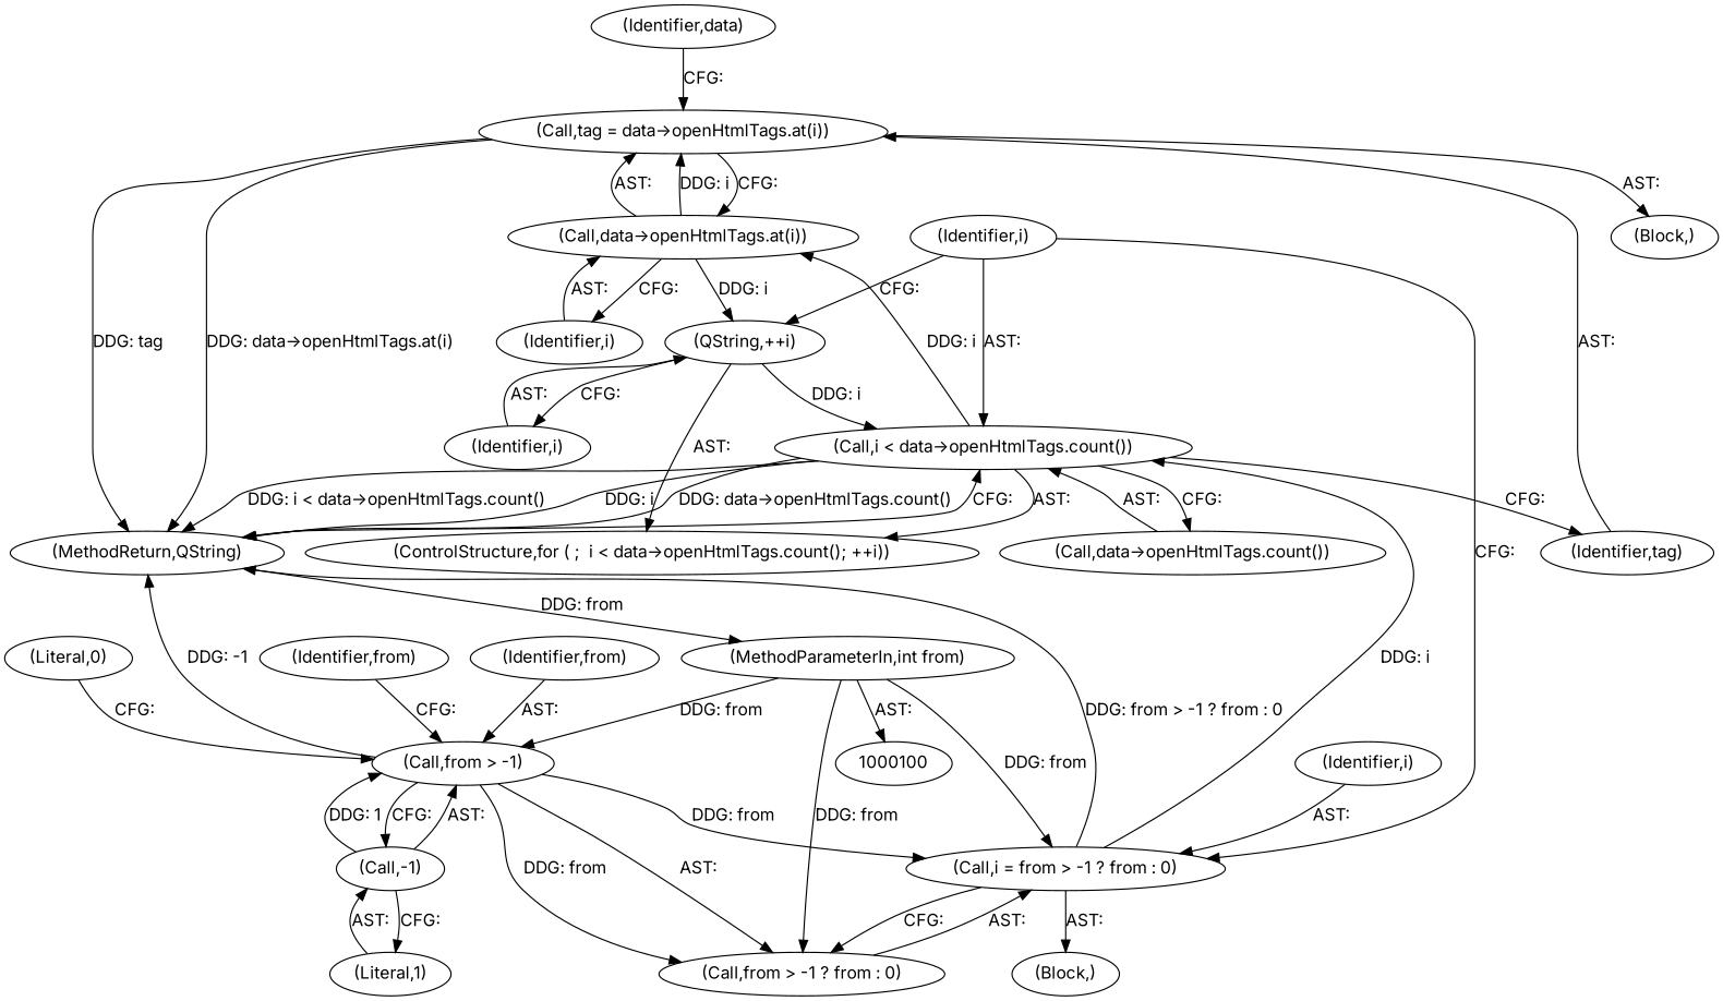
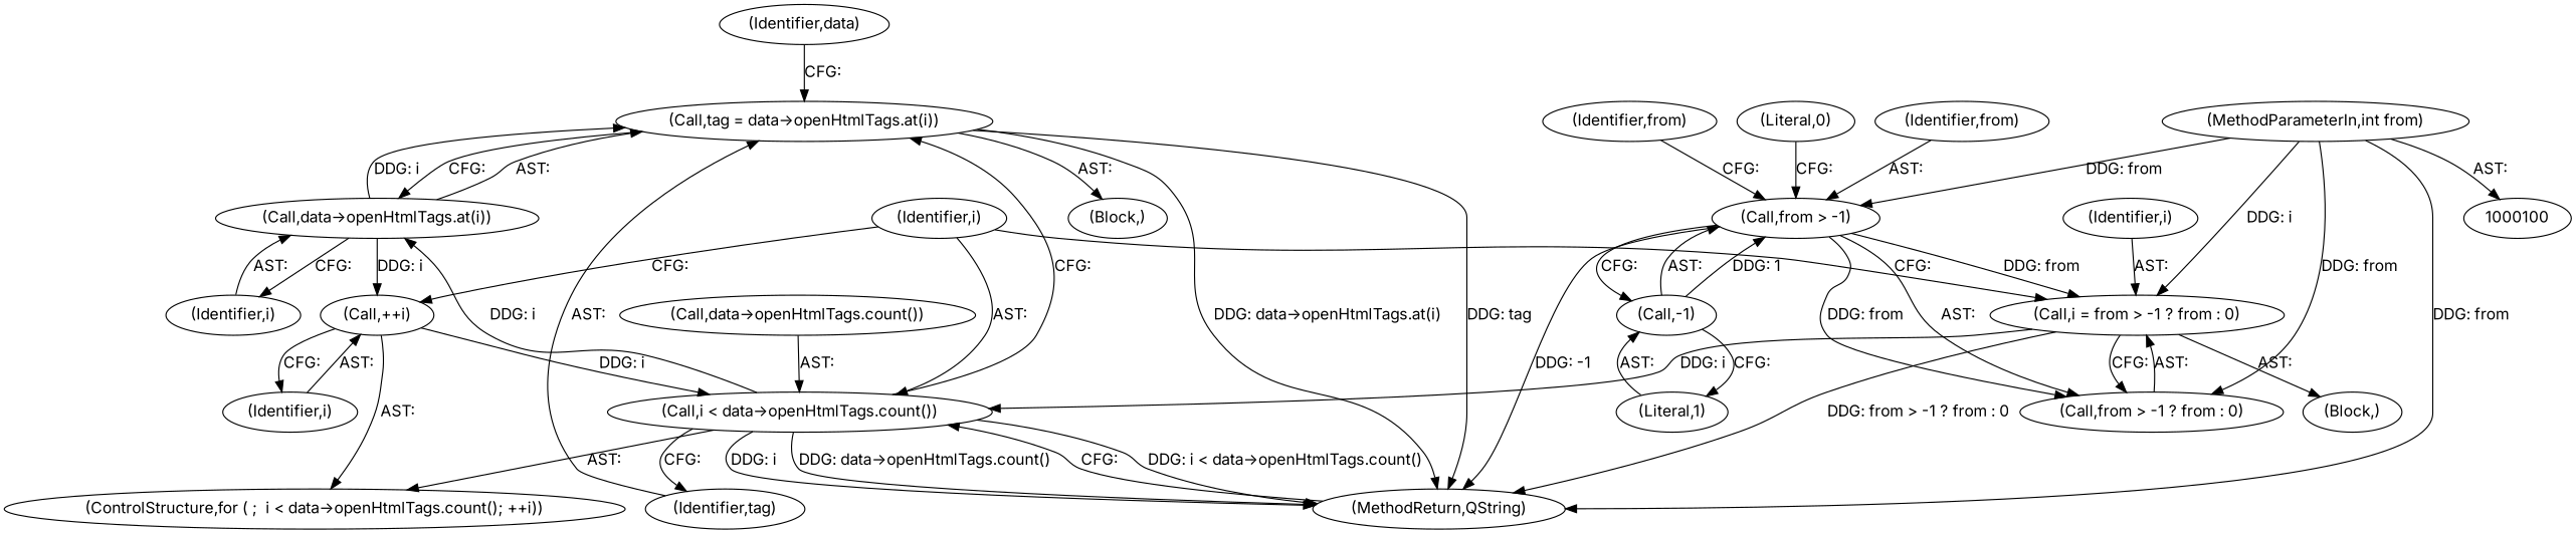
  digraph {
    fontname=Inter
    node [fontname=Inter]
    edge [fontname=Inter]
    n1 [label="(Call,tag = data->openHtmlTags.at(i))"]
    n2 [label="(Call,data->openHtmlTags.at(i))"]
    n3 [label="(MethodReturn,QString)"]
    n4 [label="(Block,)"]
-   n5 [label="(QString,++i)"]
+   n5 [label="(Call,++i)"]
    n6 [label="(Identifier,i)"]
    n7 [label="(Call,i < data->openHtmlTags.count())"]
    n8 [label="(ControlStructure,for ( ;  i < data->openHtmlTags.count(); ++i))"]
    n9 [label="(Identifier,i)"]
    n10 [label="(Call,data->openHtmlTags.count())"]
    n11 [label="(Identifier,tag)"]
    n12 [label="(Call,i = from > -1 ? from : 0)"]
    n13 [label="(Block,)"]
    n14 [label="(Call,from > -1 ? from : 0)"]
    n15 [label="(Call,from > -1)"]
    n16 [label="(Call,-1)"]
    n17 [label="(Literal,1)"]
    n18 [label="(MethodParameterIn,int from)"]
    1000100
    n20 [label="(Identifier,i)"]
    n21 [label="(Identifier,from)"]
    n22 [label="(Identifier,from)"]
    n23 [label="(Literal,0)"]
    n24 [label="(Identifier,data)"]
    n25 [label="(Identifier,i)"]
    n1 -> n2 [label="CFG: "]
    n1 -> n3 [label="DDG: data->openHtmlTags.at(i)"]
    n1 -> n3 [label="DDG: tag"]
    n1 -> n4 [label="AST: "]
    n2 -> n1 [label="AST: "]
    n2 -> n1 [label="DDG: i"]
    n2 -> n5 [label="DDG: i"]
    n2 -> n6 [label="CFG: "]
    n3 -> n7 [label="CFG: "]
    n5 -> n7 [label="DDG: i"]
    n5 -> n8 [label="AST: "]
    n5 -> n9 [label="CFG: "]
    n6 -> n2 [label="AST: "]
    n7 -> n2 [label="DDG: i"]
    n7 -> n3 [label="DDG: i < data->openHtmlTags.count()"]
    n7 -> n3 [label="DDG: i"]
    n7 -> n3 [label="DDG: data->openHtmlTags.count()"]
    n7 -> n8 [label="AST: "]
-   n7 -> n10 [label="CFG: "]
+   n7 -> n1 [label="CFG: "]
    n7 -> n11 [label="CFG: "]
    n9 -> n5 [label="AST: "]
    n10 -> n7 [label="AST: "]
    n11 -> n1 [label="AST: "]
    n12 -> n3 [label="DDG: from > -1 ? from : 0"]
    n12 -> n7 [label="DDG: i"]
    n12 -> n13 [label="AST: "]
    n12 -> n14 [label="CFG: "]
    n14 -> n12 [label="AST: "]
    n15 -> n3 [label="DDG: -1"]
    n15 -> n12 [label="DDG: from"]
    n15 -> n14 [label="AST: "]
    n15 -> n14 [label="DDG: from"]
    n15 -> n16 [label="CFG: "]
    n16 -> n15 [label="AST: "]
    n16 -> n15 [label="DDG: 1"]
    n16 -> n17 [label="CFG: "]
    n17 -> n16 [label="AST: "]
-   n3 -> n18 [label="DDG: from"]
-   n18 -> n12 [label="DDG: from"]
+   n18 -> n3 [label="DDG: from"]
+   n18 -> n12 [label="DDG: i"]
    n18 -> n14 [label="DDG: from"]
    n18 -> n15 [label="DDG: from"]
    n18 -> 1000100 [label="AST: "]
    n20 -> n5 [label="CFG: "]
    n20 -> n7 [label="AST: "]
    n20 -> n12 [label="CFG: "]
    n21 -> n15 [label="AST: "]
    n22 -> n15 [label="CFG: "]
    n23 -> n15 [label="CFG: "]
    n24 -> n1 [label="CFG: "]
    n25 -> n12 [label="AST: "]
  }
